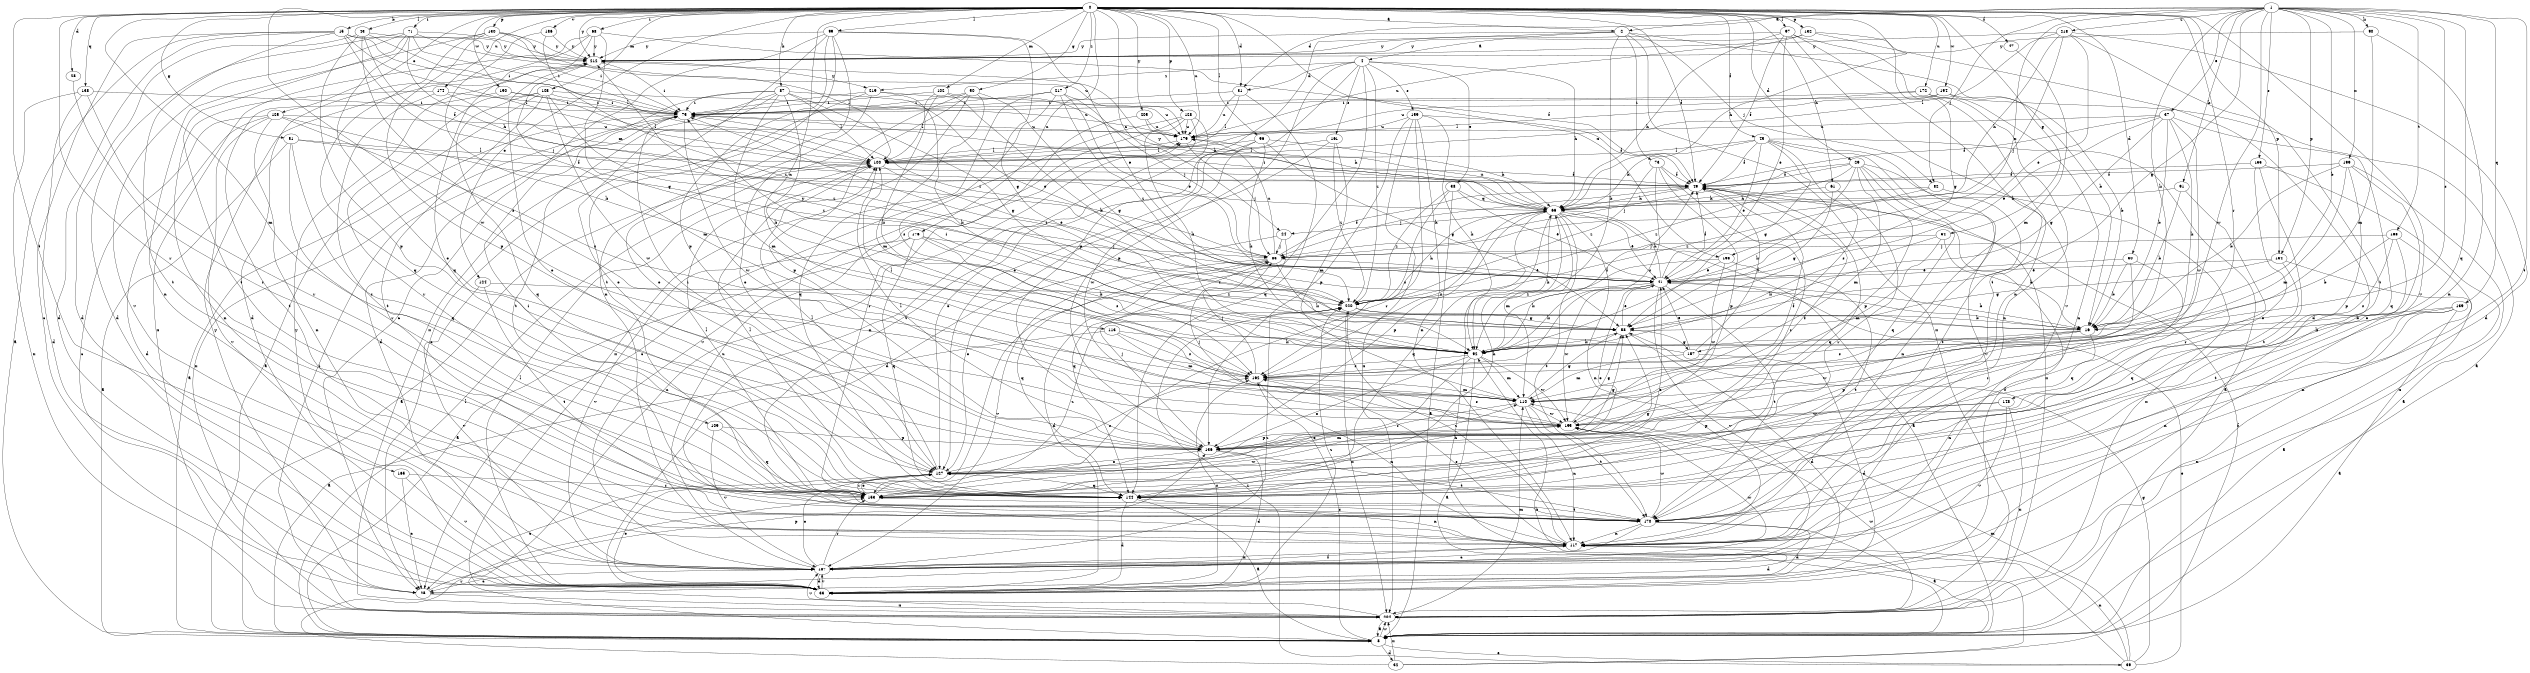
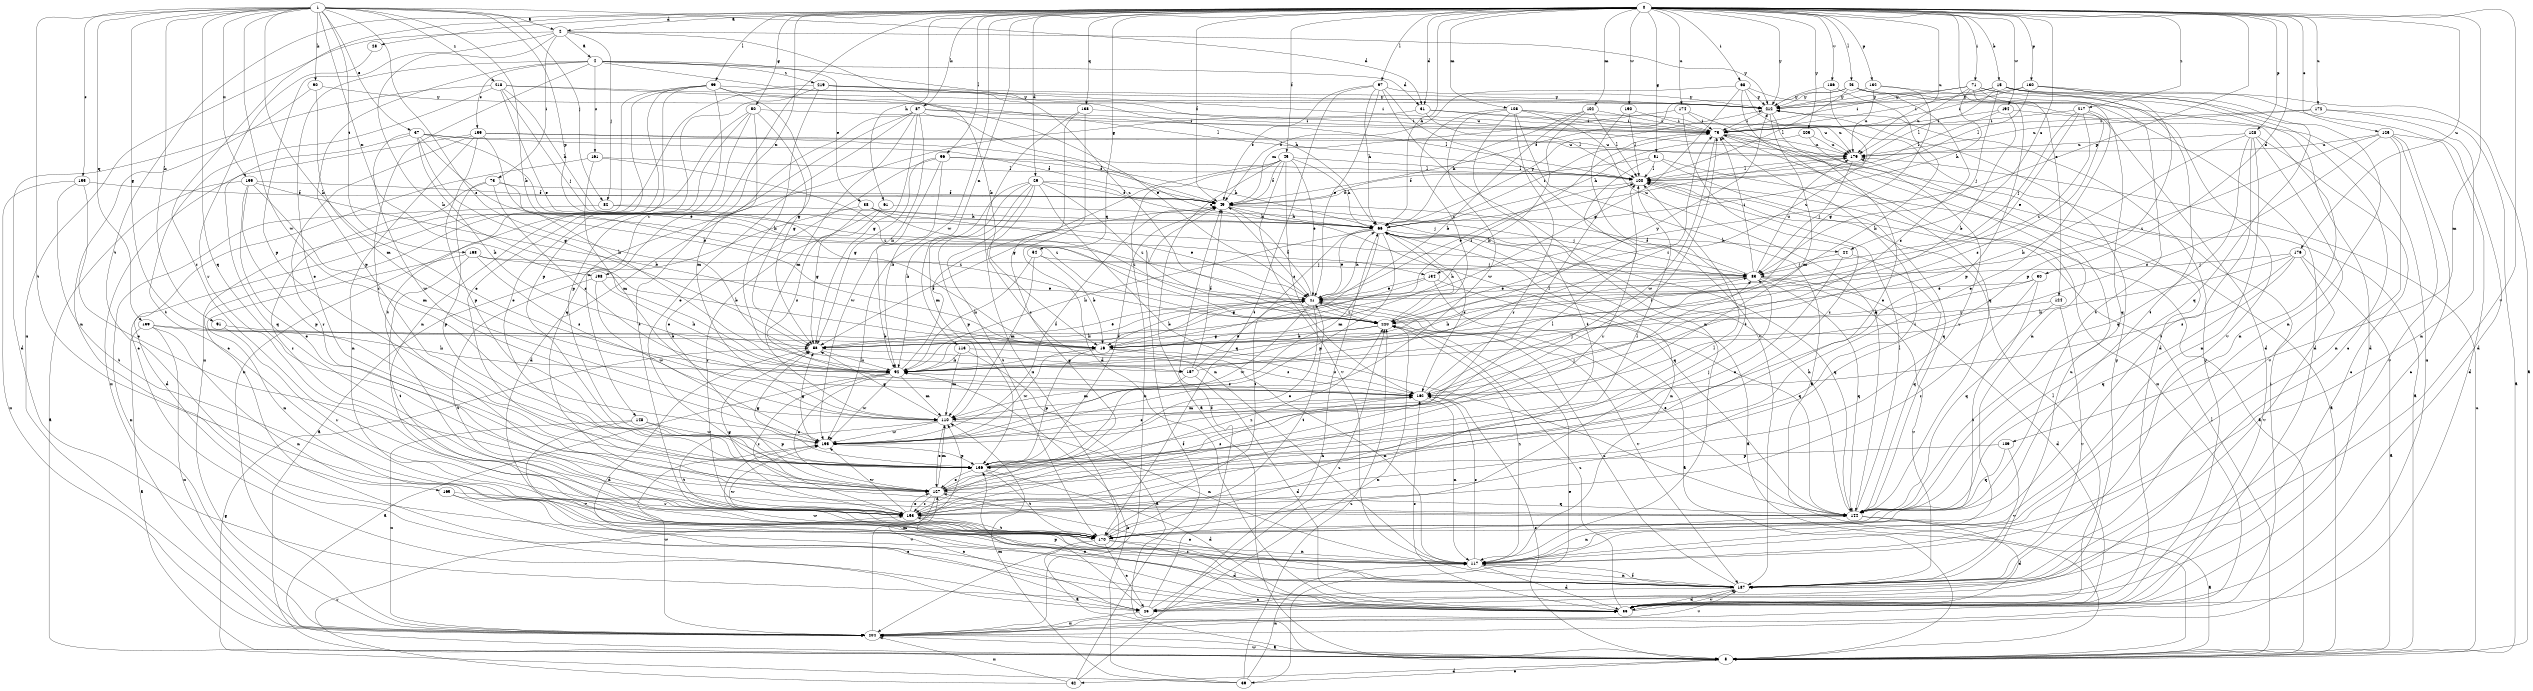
  strict digraph {
    0
    2
    15
    24
    28
    29
    30
    31
    45
-   47
    49
    50
    51
    54
    61
    66
    n17 [label=68]
    71
    87
    n20 [label=43]
    96
    97
    99
    102
    108
    109
    113
    124
    125
    128
    130
    132
    134
    138
    148
    153
    n37 [label=165]
    172
    174
    176
    179
    186
    187
    190
    194
    195
    198
    205
    212
    217
    16
    82
    92
    4
    73
    136
    204
    170
    8
    100
    25
    33
    75
    83
    144
    127
    220
    117
    110
    41
    58
    162
    1
    37
    90
    91
    139
    155
    157
    168
    199
    218
    38
    159
    161
    219
    32
    39
    0 -> 2 [label=a]
    0 -> 15 [label=b]
    0 -> 24 [label=c]
    0 -> 28 [label=d]
    0 -> 29 [label=d]
    0 -> 30 [label=d]
    0 -> 31 [label=d]
    0 -> 45 [label=f]
-   0 -> 47 [label=f]
    0 -> 49 [label=f]
    0 -> 50 [label=g]
    0 -> 51 [label=g]
    0 -> 54 [label=g]
    0 -> 61 [label=h]
    0 -> 66 [label=h]
    0 -> n17 [label=i]
    0 -> 71 [label=i]
    0 -> 87 [label=k]
    0 -> n20 [label=l]
    0 -> 96 [label=l]
    0 -> 97 [label=l]
    0 -> 99 [label=l]
    0 -> 102 [label=m]
    0 -> 108 [label=m]
    0 -> 109 [label=m]
    0 -> 113 [label=n]
    0 -> 124 [label=o]
    0 -> 125 [label=o]
    0 -> 128 [label=p]
    0 -> 130 [label=p]
    0 -> 132 [label=p]
    0 -> 134 [label=p]
    0 -> 138 [label=q]
    0 -> 148 [label=r]
    0 -> 153 [label=r]
    0 -> n37 [label=t]
    0 -> 172 [label=u]
    0 -> 174 [label=u]
    0 -> 176 [label=u]
    0 -> 179 [label=u]
    0 -> 186 [label=v]
    0 -> 187 [label=v]
    0 -> 190 [label=w]
    0 -> 194 [label=w]
    0 -> 195 [label=w]
    0 -> 198 [label=x]
    0 -> 205 [label=y]
    0 -> 212 [label=y]
    0 -> 217 [label=z]
    2 -> 212 [label=y]
    2 -> 16 [label=b]
    2 -> 82 [label=j]
    2 -> 92 [label=k]
    2 -> 4 [label=a]
    2 -> 73 [label=i]
    2 -> 136 [label=p]
    2 -> 204 [label=x]
    15 -> 212 [label=y]
    15 -> 170 [label=t]
    15 -> 8 [label=a]
    15 -> 100 [label=l]
    15 -> 25 [label=c]
    15 -> 33 [label=d]
    15 -> 75 [label=i]
    15 -> 83 [label=j]
    24 -> 83 [label=j]
    24 -> 144 [label=q]
    24 -> 127 [label=o]
    28 -> 153 [label=r]
    29 -> 49 [label=f]
    29 -> 92 [label=k]
    29 -> 136 [label=p]
    29 -> 170 [label=t]
    29 -> 83 [label=j]
    29 -> 144 [label=q]
    29 -> 220 [label=z]
    29 -> 117 [label=n]
    29 -> 110 [label=m]
    30 -> 153 [label=r]
    30 -> 16 [label=b]
    30 -> 144 [label=q]
    30 -> 41 [label=e]
    31 -> 179 [label=u]
    31 -> 100 [label=l]
    31 -> 75 [label=i]
    31 -> 144 [label=q]
    45 -> 49 [label=f]
    45 -> 66 [label=h]
    45 -> 187 [label=v]
    45 -> 204 [label=x]
    45 -> 8 [label=a]
    45 -> 100 [label=l]
    45 -> 41 [label=e]
    45 -> 58 [label=g]
    45 -> 162 [label=s]
-   47 -> 110 [label=m]
    49 -> 66 [label=h]
    49 -> 83 [label=j]
    49 -> 144 [label=q]
    50 -> 136 [label=p]
    50 -> 204 [label=x]
    50 -> 75 [label=i]
    50 -> 127 [label=o]
    50 -> 110 [label=m]
    50 -> 58 [label=g]
    51 -> 49 [label=f]
    51 -> 153 [label=r]
    51 -> 8 [label=a]
    51 -> 100 [label=l]
    51 -> 144 [label=q]
    54 -> 16 [label=b]
    54 -> 92 [label=k]
    54 -> 83 [label=j]
    54 -> 110 [label=m]
    61 -> 66 [label=h]
    61 -> 153 [label=r]
    61 -> 58 [label=g]
    66 -> 24 [label=h]
    66 -> 179 [label=u]
    66 -> 212 [label=y]
    66 -> 92 [label=k]
    66 -> 136 [label=p]
    66 -> 170 [label=t]
    66 -> 8 [label=a]
    66 -> 75 [label=i]
    66 -> 144 [label=q]
    66 -> 117 [label=n]
    66 -> 110 [label=m]
    66 -> 41 [label=e]
    66 -> 162 [label=s]
    n17 -> 49 [label=f]
    n17 -> 212 [label=y]
    n17 -> 204 [label=x]
    n17 -> 33 [label=d]
    n17 -> 144 [label=q]
    n17 -> 58 [label=g]
    71 -> 66 [label=h]
    71 -> 179 [label=u]
    71 -> 187 [label=v]
    71 -> 212 [label=y]
    71 -> 170 [label=t]
    71 -> 33 [label=d]
    71 -> 75 [label=i]
    71 -> 127 [label=o]
    87 -> 92 [label=k]
    87 -> 170 [label=t]
    87 -> 100 [label=l]
    87 -> 33 [label=d]
    87 -> 75 [label=i]
    87 -> 127 [label=o]
    87 -> 110 [label=m]
    87 -> 41 [label=e]
    87 -> 58 [label=g]
    n20 -> 49 [label=f]
    n20 -> 212 [label=y]
    n20 -> 136 [label=p]
    n20 -> 100 [label=l]
    n20 -> 33 [label=d]
    n20 -> 162 [label=s]
    96 -> 66 [label=h]
    96 -> 195 [label=w]
    96 -> 92 [label=k]
    96 -> 100 [label=l]
    96 -> 127 [label=o]
    96 -> 58 [label=g]
    97 -> 49 [label=f]
    97 -> 66 [label=h]
    97 -> 187 [label=v]
    97 -> 212 [label=y]
    97 -> 170 [label=t]
    97 -> 117 [label=n]
    97 -> 41 [label=e]
    99 -> 212 [label=y]
    99 -> 136 [label=p]
    99 -> 204 [label=x]
    99 -> 170 [label=t]
    99 -> 25 [label=c]
    99 -> 117 [label=n]
    99 -> 41 [label=e]
    99 -> 58 [label=g]
    102 -> 66 [label=h]
    102 -> 16 [label=b]
    102 -> 92 [label=k]
    102 -> 100 [label=l]
    102 -> 75 [label=i]
    108 -> 153 [label=r]
    108 -> 179 [label=u]
    108 -> 195 [label=w]
    108 -> 170 [label=t]
    108 -> 8 [label=a]
    108 -> 75 [label=i]
    108 -> 144 [label=q]
    108 -> 220 [label=z]
    109 -> 187 [label=v]
    109 -> 136 [label=p]
    109 -> 144 [label=q]
    113 -> 92 [label=k]
    113 -> 8 [label=a]
    113 -> 110 [label=m]
    113 -> 162 [label=s]
    124 -> 187 [label=v]
    124 -> 170 [label=t]
    124 -> 220 [label=z]
    125 -> 179 [label=u]
    125 -> 187 [label=v]
    125 -> 25 [label=c]
    125 -> 33 [label=d]
    125 -> 220 [label=z]
    125 -> 117 [label=n]
    125 -> 162 [label=s]
    128 -> 179 [label=u]
    128 -> 187 [label=v]
    128 -> 92 [label=k]
    128 -> 170 [label=t]
    128 -> 25 [label=c]
+   128 -> 144 [label=q]
    128 -> 117 [label=n]
    130 -> 212 [label=y]
    130 -> 136 [label=p]
    130 -> 100 [label=l]
    130 -> 75 [label=i]
    130 -> 144 [label=q]
    130 -> 117 [label=n]
    132 -> 179 [label=u]
    132 -> 212 [label=y]
    132 -> 33 [label=d]
    132 -> 58 [label=g]
    134 -> 8 [label=a]
    134 -> 144 [label=q]
    134 -> 41 [label=e]
    134 -> 58 [label=g]
    138 -> 153 [label=r]
    138 -> 204 [label=x]
    138 -> 33 [label=d]
    138 -> 75 [label=i]
    148 -> 187 [label=v]
    148 -> 195 [label=w]
    148 -> 136 [label=p]
    148 -> 204 [label=x]
    153 -> 195 [label=w]
    153 -> 170 [label=t]
    153 -> 100 [label=l]
    153 -> 75 [label=i]
    153 -> 127 [label=o]
    153 -> 220 [label=z]
    153 -> 58 [label=g]
    n37 -> 153 [label=r]
    n37 -> 187 [label=v]
    n37 -> 25 [label=c]
    172 -> 179 [label=u]
    172 -> 8 [label=a]
    172 -> 75 [label=i]
    172 -> 117 [label=n]
    174 -> 49 [label=m]
    174 -> 153 [label=r]
    174 -> 75 [label=i]
    174 -> 117 [label=n]
    176 -> 187 [label=v]
    176 -> 92 [label=k]
    176 -> 8 [label=a]
    176 -> 83 [label=j]
    176 -> 144 [label=q]
    176 -> 162 [label=s]
    179 -> 100 [label=l]
    179 -> 83 [label=j]
    186 -> 212 [label=y]
    186 -> 92 [label=k]
    186 -> 220 [label=z]
    187 -> 153 [label=r]
    187 -> 179 [label=u]
    187 -> 195 [label=w]
    187 -> 25 [label=c]
    187 -> 33 [label=d]
    187 -> 127 [label=o]
    187 -> 220 [label=z]
    187 -> 117 [label=n]
    190 -> 170 [label=t]
    190 -> 100 [label=l]
    190 -> 75 [label=i]
    194 -> 16 [label=b]
    194 -> 100 [label=l]
    194 -> 75 [label=i]
    194 -> 117 [label=n]
    195 -> 49 [label=f]
    195 -> 136 [label=p]
    195 -> 83 [label=j]
    195 -> 58 [label=g]
    195 -> 162 [label=s]
    198 -> 195 [label=w]
    198 -> 92 [label=k]
    198 -> 170 [label=t]
    198 -> 41 [label=e]
    205 -> 66 [label=h]
    205 -> 153 [label=r]
    205 -> 179 [label=u]
    212 -> 75 [label=i]
    212 -> 127 [label=o]
    212 -> 110 [label=m]
    217 -> 75 [label=i]
    217 -> 83 [label=j]
    217 -> 144 [label=q]
    217 -> 220 [label=z]
    217 -> 41 [label=e]
    217 -> 162 [label=s]
    16 -> 195 [label=w]
    16 -> 212 [label=y]
    16 -> 136 [label=p]
    16 -> 75 [label=i]
    16 -> 117 [label=n]
    16 -> 162 [label=s]
    82 -> 66 [label=h]
    82 -> 204 [label=x]
    82 -> 220 [label=z]
    92 -> 49 [label=f]
    92 -> 153 [label=r]
    92 -> 195 [label=w]
    92 -> 8 [label=a]
    92 -> 127 [label=o]
    92 -> 110 [label=m]
    92 -> 162 [label=s]
    4 -> 31 [label=d]
    4 -> 66 [label=h]
    4 -> 153 [label=r]
    4 -> 136 [label=p]
    4 -> 127 [label=o]
    4 -> 220 [label=z]
    4 -> 38 [label=e]
    4 -> 159 [label=s]
    4 -> 161 [label=s]
    4 -> 219 [label=z]
    73 -> 49 [label=f]
    73 -> 153 [label=r]
    73 -> 136 [label=p]
    73 -> 220 [label=z]
    73 -> 162 [label=s]
    136 -> 49 [label=f]
    136 -> 170 [label=t]
    136 -> 100 [label=l]
    136 -> 33 [label=d]
    136 -> 75 [label=i]
    136 -> 83 [label=j]
    136 -> 127 [label=o]
    136 -> 58 [label=g]
    204 -> 187 [label=v]
    204 -> 195 [label=w]
    204 -> 8 [label=a]
    204 -> 75 [label=i]
    204 -> 110 [label=m]
    170 -> 195 [label=w]
    170 -> 8 [label=a]
    170 -> 25 [label=c]
    170 -> 33 [label=d]
    170 -> 117 [label=n]
    8 -> 179 [label=u]
    8 -> 204 [label=w]
    8 -> 100 [label=l]
    8 -> 162 [label=s]
    8 -> 32 [label=d]
    8 -> 39 [label=e]
    100 -> 49 [label=f]
    100 -> 8 [label=a]
    100 -> 41 [label=e]
    25 -> 49 [label=f]
    25 -> 212 [label=y]
    25 -> 136 [label=p]
    25 -> 204 [label=x]
+   25 -> 220 [label=z]
    33 -> 187 [label=v]
    33 -> 212 [label=y]
    33 -> 100 [label=l]
    33 -> 127 [label=o]
    33 -> 220 [label=z]
    33 -> 162 [label=s]
    75 -> 179 [label=u]
    75 -> 195 [label=w]
    75 -> 204 [label=x]
    75 -> 8 [label=a]
    83 -> 49 [label=f]
    83 -> 179 [label=u]
    83 -> 187 [label=v]
    83 -> 92 [label=k]
    83 -> 33 [label=d]
    83 -> 75 [label=i]
    83 -> 144 [label=q]
    83 -> 41 [label=e]
    144 -> 66 [label=h]
    144 -> 8 [label=a]
    144 -> 100 [label=l]
    144 -> 33 [label=d]
    144 -> 117 [label=n]
    144 -> 41 [label=e]
    127 -> 153 [label=r]
    127 -> 100 [label=l]
    127 -> 25 [label=c]
    127 -> 144 [label=q]
    127 -> 110 [label=m]
    127 -> 162 [label=s]
    220 -> 66 [label=h]
    220 -> 16 [label=b]
    220 -> 204 [label=x]
    220 -> 58 [label=g]
    117 -> 187 [label=f]
    117 -> 33 [label=d]
    117 -> 220 [label=z]
    117 -> 162 [label=s]
    110 -> 195 [label=w]
    110 -> 170 [label=t]
    110 -> 127 [label=o]
    110 -> 117 [label=n]
    110 -> 58 [label=g]
    41 -> 49 [label=f]
    41 -> 66 [label=h]
    41 -> 187 [label=v]
    41 -> 195 [label=w]
    41 -> 16 [label=b]
    41 -> 92 [label=k]
-   41 -> 170 [label=t]
+   170 -> 41 [label=t]
    41 -> 127 [label=o]
    41 -> 220 [label=z]
    58 -> 92 [label=k]
    58 -> 33 [label=d]
    58 -> 41 [label=e]
    58 -> 157 [label=g]
    162 -> 100 [label=l]
    162 -> 83 [label=j]
    162 -> 117 [label=n]
    162 -> 110 [label=m]
    1 -> 2 [label=a]
    1 -> 31 [label=d]
    1 -> 134 [label=p]
    1 -> 195 [label=w]
    1 -> 198 [label=x]
    1 -> 16 [label=b]
    1 -> 82 [label=j]
    1 -> 92 [label=k]
    1 -> 170 [label=t]
    1 -> 144 [label=q]
    1 -> 58 [label=g]
    1 -> 37 [label=e]
    1 -> 90 [label=k]
    1 -> 91 [label=k]
    1 -> 139 [label=q]
    1 -> 155 [label=s]
    1 -> 157 [label=s]
    1 -> 168 [label=t]
    1 -> 199 [label=x]
    1 -> 218 [label=z]
    37 -> 49 [label=f]
    37 -> 179 [label=u]
    37 -> 195 [label=w]
    37 -> 16 [label=b]
    37 -> 92 [label=k]
    37 -> 144 [label=q]
    37 -> 41 [label=e]
    37 -> 58 [label=g]
    90 -> 212 [label=y]
    90 -> 117 [label=n]
    90 -> 110 [label=m]
-   91 -> 66 [label=h]
    91 -> 153 [label=r]
    91 -> 16 [label=b]
    139 -> 16 [label=b]
    139 -> 92 [label=k]
    139 -> 204 [label=x]
    139 -> 8 [label=a]
    139 -> 117 [label=n]
    155 -> 49 [label=f]
    155 -> 204 [label=x]
    155 -> 170 [label=t]
    155 -> 127 [label=o]
    157 -> 49 [label=f]
    157 -> 33 [label=d]
    157 -> 75 [label=i]
    157 -> 110 [label=m]
    157 -> 41 [label=e]
    168 -> 16 [label=b]
    168 -> 170 [label=t]
    168 -> 83 [label=j]
    168 -> 117 [label=n]
    168 -> 162 [label=s]
    199 -> 49 [label=f]
    199 -> 16 [label=b]
    199 -> 136 [label=p]
    199 -> 8 [label=a]
    199 -> 127 [label=o]
    199 -> 110 [label=m]
    218 -> 66 [label=h]
    218 -> 212 [label=y]
    218 -> 170 [label=t]
    218 -> 100 [label=l]
    218 -> 33 [label=d]
    218 -> 83 [label=j]
    218 -> 41 [label=e]
    38 -> 66 [label=q]
    38 -> 8 [label=a]
    38 -> 220 [label=z]
    38 -> 41 [label=e]
    38 -> 162 [label=s]
    159 -> 49 [label=f]
    159 -> 153 [label=r]
    159 -> 179 [label=u]
    159 -> 92 [label=k]
    159 -> 136 [label=p]
    159 -> 204 [label=x]
    159 -> 117 [label=n]
    161 -> 100 [label=l]
    161 -> 33 [label=d]
    161 -> 220 [label=z]
    161 -> 110 [label=m]
    219 -> 179 [label=u]
-   212 -> 219 [label=y]
+   219 -> 212 [label=y]
    219 -> 92 [label=k]
    219 -> 25 [label=c]
    219 -> 75 [label=i]
    219 -> 127 [label=o]
    32 -> 49 [label=f]
    32 -> 66 [label=h]
    32 -> 153 [label=r]
    32 -> 204 [label=x]
    39 -> 92 [label=k]
    39 -> 220 [label=z]
    39 -> 117 [label=n]
    39 -> 110 [label=m]
    39 -> 41 [label=e]
    39 -> 58 [label=g]
  }
